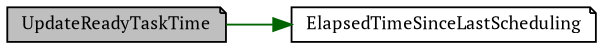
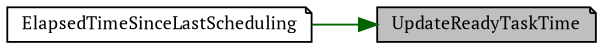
  digraph {
    rankdir=LR
    fontname="PT Serif"
    node [color=black fontname="PT Serif" fontsize=10 shape=note style=filled]
    n1 [fillcolor=grey75 fontcolor=black height=0.2 label=UpdateReadyTaskTime width=0.4]
    n2 [fillcolor=white height=0.2 label=ElapsedTimeSinceLastScheduling width=0.4]
-   n1 -> n2 [color=darkgreen fontname="PT Serif" fontsize=10 labelfontname=Helvetica labelfontsize=10 style=solid]
+   n2 -> n1 [color=darkgreen fontname="PT Serif" fontsize=10 labelfontname=Helvetica labelfontsize=10 style=solid]
  }
